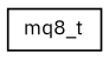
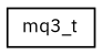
  digraph {
    rankdir=LR
    fontname="IBM Plex Sans"
-   n1 [color=black fillcolor=white fontname="IBM Plex Sans" fontsize=10 height=0.2 label=mq8_t shape=record style=filled width=0.4]
+   n1 [color=black fillcolor=white fontname="IBM Plex Sans" fontsize=10 height=0.2 label=mq3_t shape=record style=filled width=0.4]
  }
